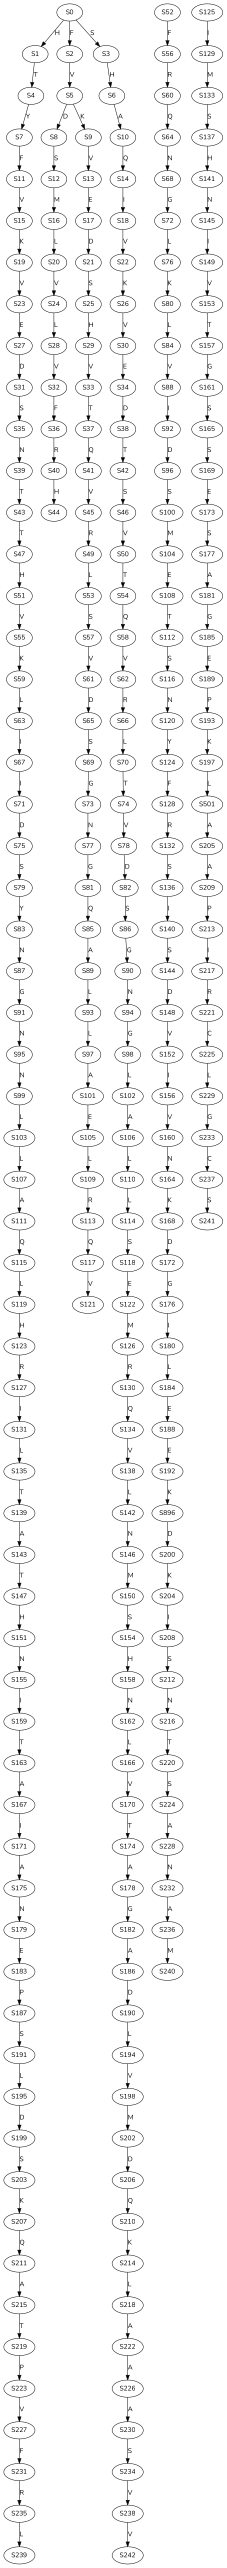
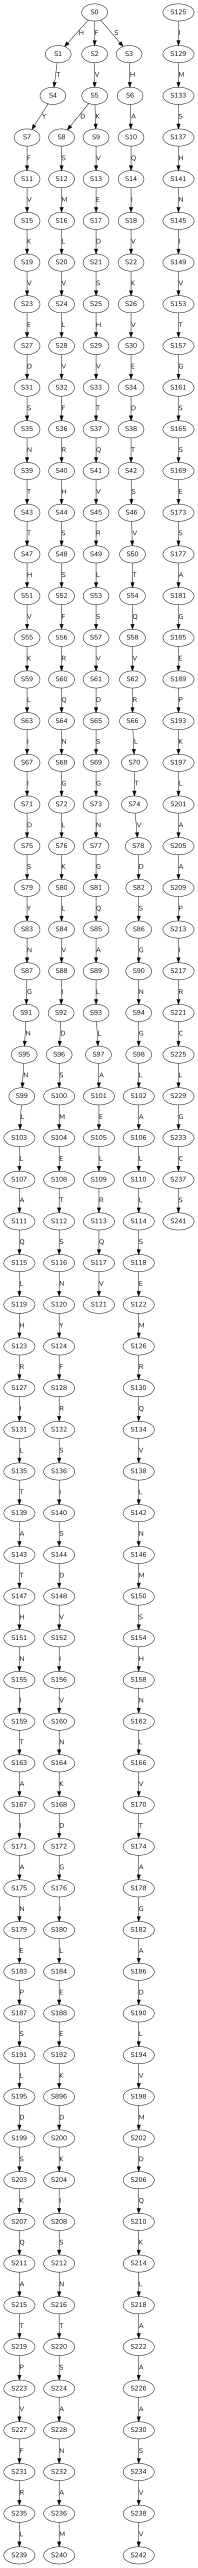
  strict digraph {
    fontname=Nunito
    node [fontname=Nunito]
    edge [fontname=Nunito]
    S0
    S1
    S2
    S3
    S4
    S5
    S6
    S7
    S8
    S9
    S10
    S11
    S12
    S13
    S14
    S15
    S16
    S17
    S18
    S19
    S20
    S21
    S22
    S23
    S24
    S25
    S26
    S27
    S28
    S29
    S30
    S31
    S32
    S33
    S34
    S35
    S36
    S37
    S38
    S39
    S40
    S41
    S42
    S43
    S44
    S45
    S46
    S47
+   S48
    S49
    S50
    S51
    S52
    S53
    S54
    S55
    S56
    S57
    S58
    S59
    S60
    S61
    S62
    S63
    S64
    S65
    S66
    S67
    S68
    S69
    S70
    S71
    S72
    S73
    S74
    S75
    S76
    S77
    S78
    S79
    S80
    S81
    S82
    S83
    S84
    S85
    S86
    S87
    S88
    S89
    S90
    S91
    S92
    S93
    S94
    S95
    S96
    S97
    S98
    S99
    S100
    S101
    S102
    S103
    S104
    S105
    S106
    S107
    S108
    S109
    S110
    S111
    S112
    S113
    S114
    S115
    S116
    S117
    S118
    S119
    S120
    S121
    S122
    S123
    S124
    S126
    S127
    S128
    S125
    S129
    S130
    S131
    S132
    S133
    S134
    S135
    S136
    S137
    S138
    S139
    S140
    S141
    S142
    S143
    S144
    S145
    S146
    S147
    S148
    S149
    S150
    S151
    S152
    S153
    S154
    S155
    S156
    S157
    S158
    S159
    S160
    S161
    S162
    S163
    S164
    S165
    S166
    S167
    S168
    S169
    S170
    S171
    S172
    S173
    S174
    S175
    S176
    S177
    S178
    S179
    S180
    S181
    S182
    S183
    S184
    S185
    S186
    S187
    S188
    S189
    S190
    S191
    S192
    S193
    S194
    S195
    n197 [label=S896]
    S197
    S198
    S199
    S200
-   S201 [label=S501]
+   S201
    S202
    S203
    S204
    S205
    S206
    S207
    S208
    S209
    S210
    S211
    S212
    S213
    S214
    S215
    S216
    S217
    S218
    S219
    S220
    S221
    S222
    S223
    S224
    S225
    S226
    S227
    S228
    S229
    S230
    S231
    S232
    S233
    S234
    S235
    S236
    S237
    S238
    S239
    S240
    S241
    S242
    S0 -> S1 [label=H]
    S0 -> S2 [label=F]
    S0 -> S3 [label=S]
    S1 -> S4 [label=T]
    S2 -> S5 [label=V]
    S3 -> S6 [label=H]
    S4 -> S7 [label=Y]
    S5 -> S8 [label=D]
    S5 -> S9 [label=K]
    S6 -> S10 [label=A]
    S7 -> S11 [label=F]
    S8 -> S12 [label=S]
    S9 -> S13 [label=V]
    S10 -> S14 [label=Q]
    S11 -> S15 [label=V]
    S12 -> S16 [label=M]
    S13 -> S17 [label=E]
    S14 -> S18 [label=I]
    S15 -> S19 [label=K]
    S16 -> S20 [label=L]
    S17 -> S21 [label=D]
    S18 -> S22 [label=V]
    S19 -> S23 [label=V]
    S20 -> S24 [label=V]
    S21 -> S25 [label=S]
    S22 -> S26 [label=K]
    S23 -> S27 [label=E]
    S24 -> S28 [label=L]
    S25 -> S29 [label=H]
    S26 -> S30 [label=V]
    S27 -> S31 [label=D]
    S28 -> S32 [label=V]
    S29 -> S33 [label=V]
    S30 -> S34 [label=E]
    S31 -> S35 [label=S]
    S32 -> S36 [label=F]
    S33 -> S37 [label=T]
    S34 -> S38 [label=D]
    S35 -> S39 [label=N]
    S36 -> S40 [label=R]
    S37 -> S41 [label=Q]
    S38 -> S42 [label=T]
    S39 -> S43 [label=T]
    S40 -> S44 [label=H]
    S41 -> S45 [label=V]
    S42 -> S46 [label=S]
    S43 -> S47 [label=T]
+   S44 -> S48 [label=S]
    S45 -> S49 [label=R]
    S46 -> S50 [label=V]
    S47 -> S51 [label=H]
+   S48 -> S52 [label=S]
    S49 -> S53 [label=L]
    S50 -> S54 [label=T]
    S51 -> S55 [label=V]
    S52 -> S56 [label=F]
    S53 -> S57 [label=S]
    S54 -> S58 [label=Q]
    S55 -> S59 [label=K]
    S56 -> S60 [label=R]
    S57 -> S61 [label=V]
    S58 -> S62 [label=V]
    S59 -> S63 [label=L]
    S60 -> S64 [label=Q]
    S61 -> S65 [label=D]
    S62 -> S66 [label=R]
    S63 -> S67 [label=I]
    S64 -> S68 [label=N]
    S65 -> S69 [label=S]
    S66 -> S70 [label=L]
    S67 -> S71 [label=I]
    S68 -> S72 [label=G]
    S69 -> S73 [label=G]
    S70 -> S74 [label=T]
    S71 -> S75 [label=D]
    S72 -> S76 [label=L]
    S73 -> S77 [label=N]
    S74 -> S78 [label=V]
    S75 -> S79 [label=S]
    S76 -> S80 [label=K]
    S77 -> S81 [label=G]
    S78 -> S82 [label=D]
    S79 -> S83 [label=Y]
    S80 -> S84 [label=L]
    S81 -> S85 [label=Q]
    S82 -> S86 [label=S]
    S83 -> S87 [label=N]
    S84 -> S88 [label=V]
    S85 -> S89 [label=A]
    S86 -> S90 [label=G]
    S87 -> S91 [label=G]
    S88 -> S92 [label=I]
    S89 -> S93 [label=L]
    S90 -> S94 [label=N]
    S91 -> S95 [label=N]
    S92 -> S96 [label=D]
    S93 -> S97 [label=L]
    S94 -> S98 [label=G]
    S95 -> S99 [label=N]
    S96 -> S100 [label=S]
    S97 -> S101 [label=A]
    S98 -> S102 [label=L]
    S99 -> S103 [label=L]
    S100 -> S104 [label=M]
    S101 -> S105 [label=E]
    S102 -> S106 [label=A]
    S103 -> S107 [label=L]
    S104 -> S108 [label=E]
    S105 -> S109 [label=L]
    S106 -> S110 [label=L]
    S107 -> S111 [label=A]
    S108 -> S112 [label=T]
    S109 -> S113 [label=R]
    S110 -> S114 [label=L]
    S111 -> S115 [label=Q]
    S112 -> S116 [label=S]
    S113 -> S117 [label=Q]
    S114 -> S118 [label=S]
    S115 -> S119 [label=L]
    S116 -> S120 [label=N]
    S117 -> S121 [label=V]
    S118 -> S122 [label=E]
    S119 -> S123 [label=H]
    S120 -> S124 [label=Y]
    S122 -> S126 [label=M]
    S123 -> S127 [label=R]
    S124 -> S128 [label=F]
    S126 -> S130 [label=R]
    S127 -> S131 [label=I]
    S128 -> S132 [label=R]
    S125 -> S129 [label=I]
    S129 -> S133 [label=M]
    S130 -> S134 [label=Q]
    S131 -> S135 [label=L]
    S132 -> S136 [label=S]
    S133 -> S137 [label=S]
    S134 -> S138 [label=V]
    S135 -> S139 [label=T]
    S136 -> S140 [label=I]
    S137 -> S141 [label=H]
    S138 -> S142 [label=L]
    S139 -> S143 [label=A]
    S140 -> S144 [label=S]
    S141 -> S145 [label=N]
    S142 -> S146 [label=N]
    S143 -> S147 [label=T]
    S144 -> S148 [label=D]
    S145 -> S149 [label=I]
    S146 -> S150 [label=M]
    S147 -> S151 [label=H]
    S148 -> S152 [label=V]
    S149 -> S153 [label=V]
    S150 -> S154 [label=S]
    S151 -> S155 [label=N]
    S152 -> S156 [label=I]
    S153 -> S157 [label=T]
    S154 -> S158 [label=H]
    S155 -> S159 [label=I]
    S156 -> S160 [label=V]
    S157 -> S161 [label=G]
    S158 -> S162 [label=N]
    S159 -> S163 [label=T]
    S160 -> S164 [label=N]
    S161 -> S165 [label=S]
    S162 -> S166 [label=L]
    S163 -> S167 [label=A]
    S164 -> S168 [label=K]
    S165 -> S169 [label=S]
    S166 -> S170 [label=V]
    S167 -> S171 [label=I]
    S168 -> S172 [label=D]
    S169 -> S173 [label=E]
    S170 -> S174 [label=T]
    S171 -> S175 [label=A]
    S172 -> S176 [label=G]
    S173 -> S177 [label=S]
    S174 -> S178 [label=A]
    S175 -> S179 [label=N]
    S176 -> S180 [label=I]
    S177 -> S181 [label=A]
    S178 -> S182 [label=G]
    S179 -> S183 [label=E]
    S180 -> S184 [label=L]
    S181 -> S185 [label=G]
    S182 -> S186 [label=A]
    S183 -> S187 [label=P]
    S184 -> S188 [label=E]
    S185 -> S189 [label=E]
    S186 -> S190 [label=D]
    S187 -> S191 [label=S]
    S188 -> S192 [label=E]
    S189 -> S193 [label=P]
    S190 -> S194 [label=L]
    S191 -> S195 [label=L]
    S192 -> n197 [label=K]
    S193 -> S197 [label=K]
    S194 -> S198 [label=V]
    S195 -> S199 [label=D]
    n197 -> S200 [label=D]
    S197 -> S201 [label=L]
    S198 -> S202 [label=M]
    S199 -> S203 [label=S]
    S200 -> S204 [label=K]
    S201 -> S205 [label=A]
    S202 -> S206 [label=D]
    S203 -> S207 [label=K]
    S204 -> S208 [label=I]
    S205 -> S209 [label=A]
    S206 -> S210 [label=Q]
    S207 -> S211 [label=Q]
    S208 -> S212 [label=S]
    S209 -> S213 [label=P]
    S210 -> S214 [label=K]
    S211 -> S215 [label=A]
    S212 -> S216 [label=N]
    S213 -> S217 [label=I]
    S214 -> S218 [label=L]
    S215 -> S219 [label=T]
    S216 -> S220 [label=T]
    S217 -> S221 [label=R]
    S218 -> S222 [label=A]
    S219 -> S223 [label=P]
    S220 -> S224 [label=S]
    S221 -> S225 [label=C]
    S222 -> S226 [label=A]
    S223 -> S227 [label=V]
    S224 -> S228 [label=A]
    S225 -> S229 [label=L]
    S226 -> S230 [label=A]
    S227 -> S231 [label=F]
    S228 -> S232 [label=N]
    S229 -> S233 [label=G]
    S230 -> S234 [label=S]
    S231 -> S235 [label=R]
    S232 -> S236 [label=A]
    S233 -> S237 [label=C]
    S234 -> S238 [label=V]
    S235 -> S239 [label=L]
    S236 -> S240 [label=M]
    S237 -> S241 [label=S]
    S238 -> S242 [label=V]
  }
